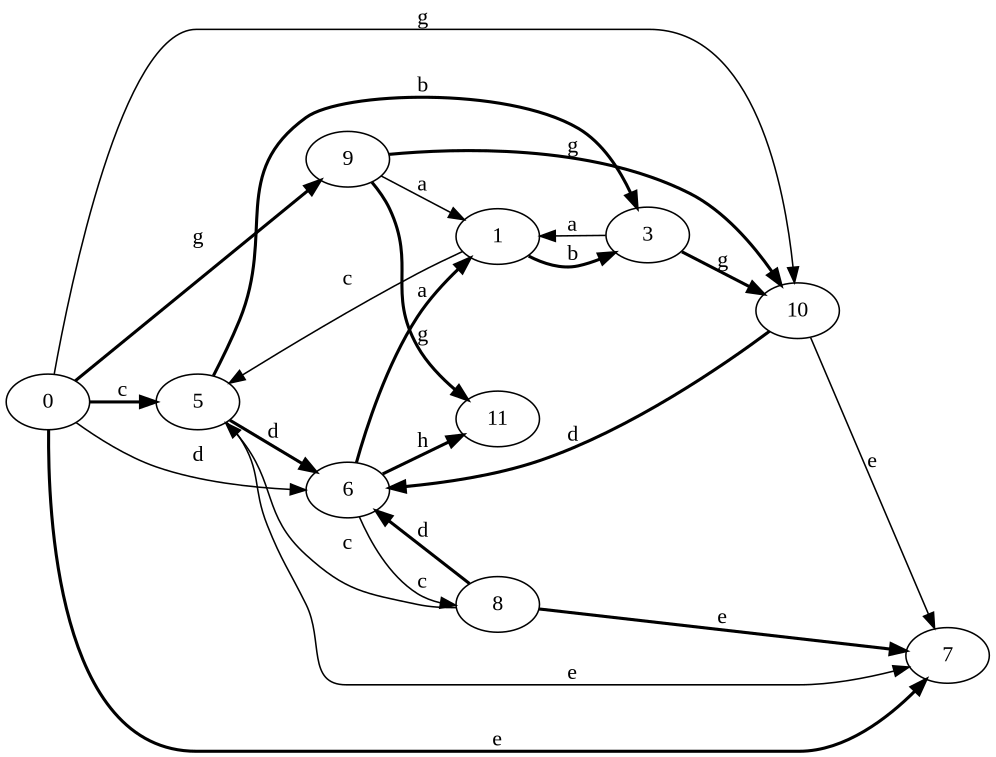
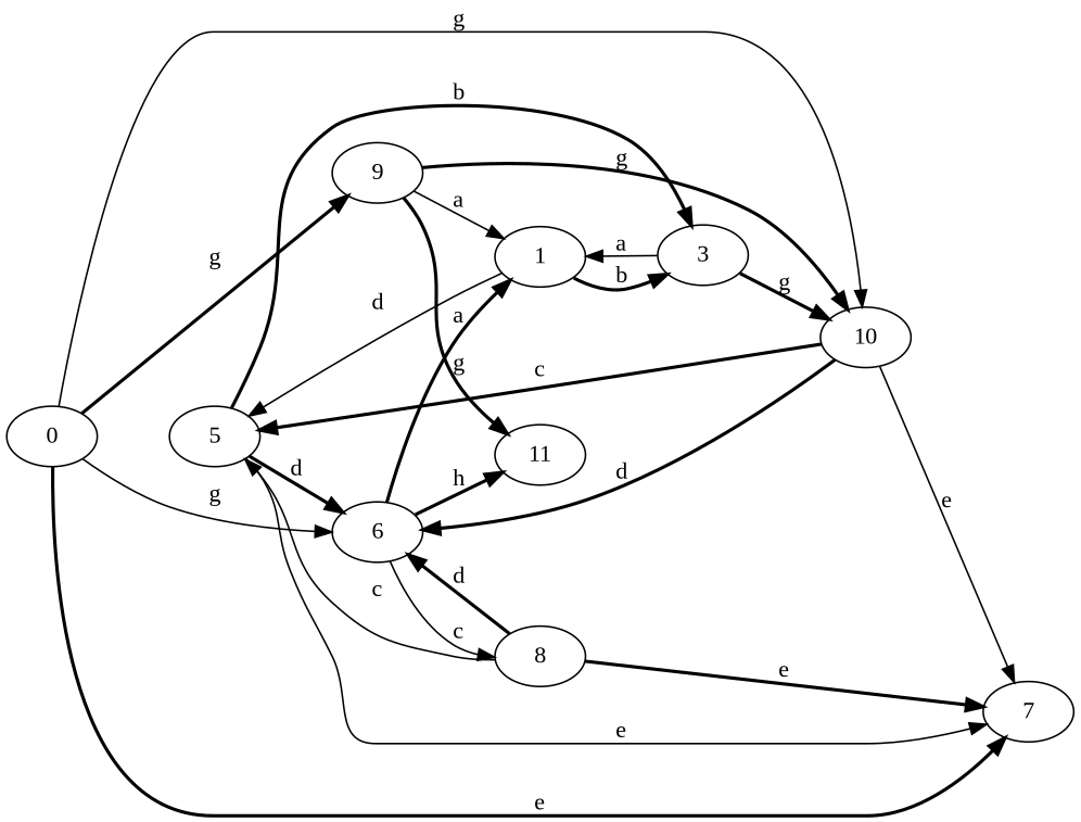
  strict digraph {
    fontname="Liberation Serif"
    rankdir=LR
    node [fontname="Liberation Serif"]
    edge [fontname="Liberation Serif" style=bold]
    0
    5
    6
    7
    9
    10
    3
    1
    8
    11
-   0 -> 5 [label=c]
-   0 -> 6 [label=d style=solid]
+   10 -> 5 [label=c]
+   0 -> 6 [label=g style=solid]
    0 -> 7 [label=e]
    0 -> 9 [label=g]
    0 -> 10 [label=g style=solid]
    5 -> 6 [label=d]
    5 -> 7 [label=e style=solid]
    5 -> 3 [label=b]
    6 -> 1 [label=a]
    6 -> 8 [label=c style=solid]
    6 -> 11 [label=h]
    9 -> 10 [label=g]
    9 -> 1 [label=a style=solid]
    9 -> 11 [label=g]
    10 -> 6 [label=d]
    10 -> 7 [label=e style=solid]
    3 -> 10 [label=g]
    3 -> 1 [label=a style=solid]
-   1 -> 5 [label=c style=solid]
+   1 -> 5 [label=d style=solid]
    1 -> 3 [label=b]
    8 -> 5 [label=c style=solid]
    8 -> 6 [label=d]
    8 -> 7 [label=e]
  }
